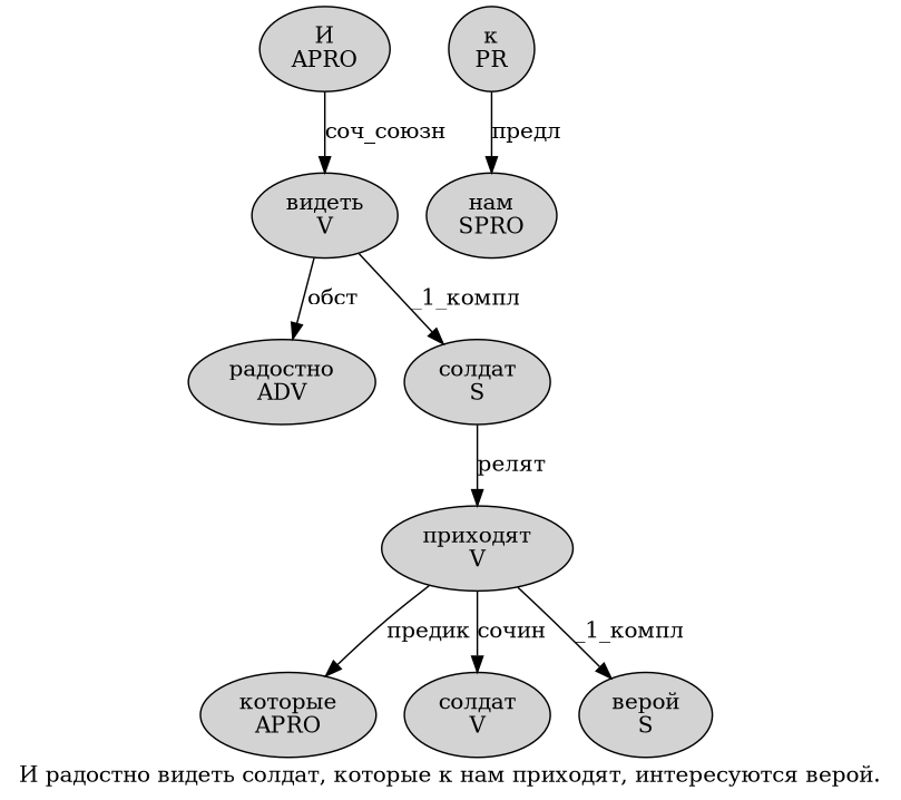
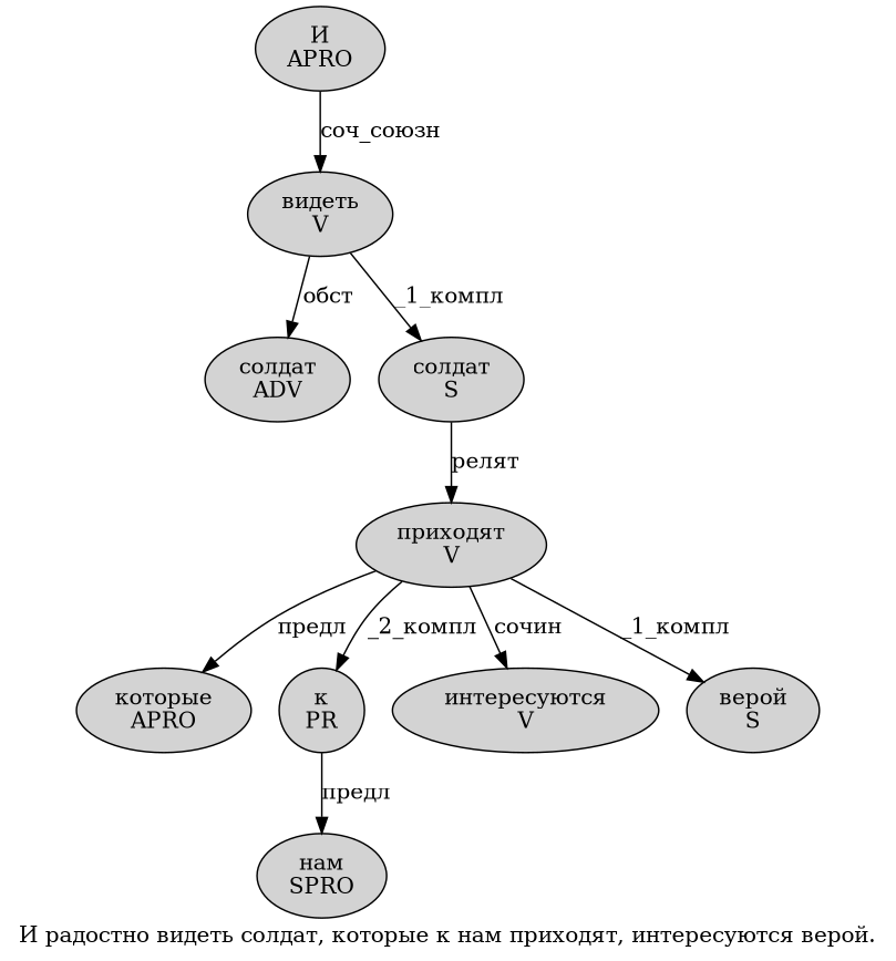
  digraph {
    label="И радостно видеть солдат, которые к нам приходят, интересуются верой."
    node [fillcolor=lightgray penwidth=1 shape=ellipse style=filled]
    n1 [label="И\nAPRO"]
    n2 [label="видеть\nV"]
-   n3 [label="радостно\nADV"]
+   n3 [label="солдат\nADV"]
    n4 [label="солдат\nS"]
    n5 [label="приходят\nV"]
    n6 [label="которые\nAPRO"]
    n7 [label="к\nPR"]
-   n8 [label="солдат\nV"]
+   n8 [label="интересуются\nV"]
    n9 [label="верой\nS"]
    n10 [label="нам\nSPRO"]
    n1 -> n2 [label="соч_союзн"]
    n2 -> n3 [label="обст"]
    n2 -> n4 [label="_1_компл"]
    n4 -> n5 [label="релят"]
-   n5 -> n6 [label="предик"]
+   n5 -> n6 [label="предл"]
+   n5 -> n7 [label="_2_компл"]
    n5 -> n8 [label="сочин"]
    n5 -> n9 [label="_1_компл"]
    n7 -> n10 [label="предл"]
  }
